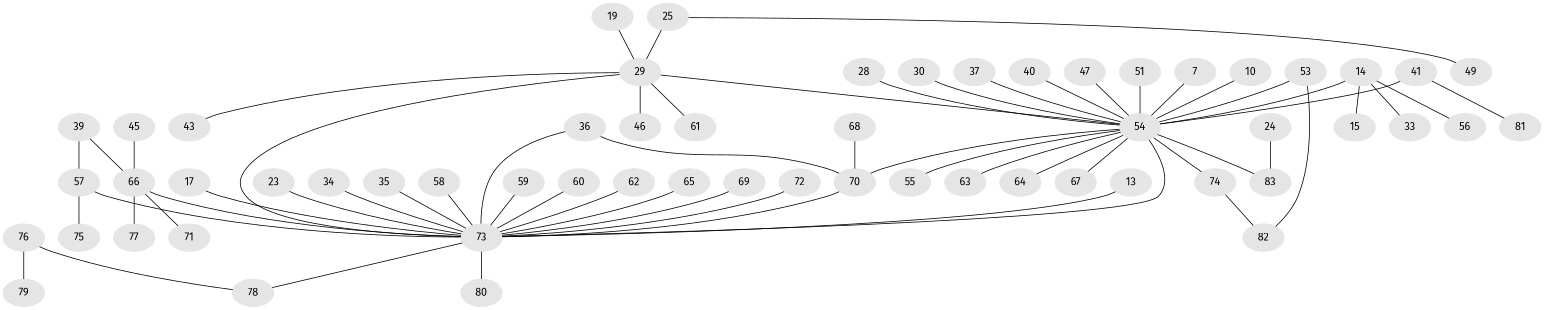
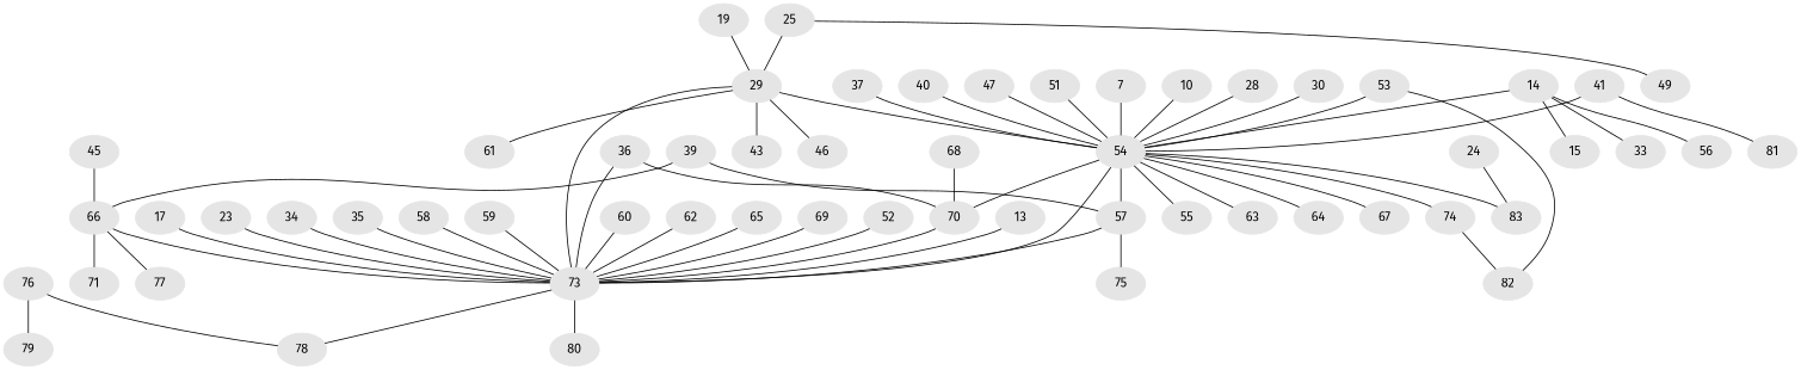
  graph {
    fontname="Fira Sans"
    node [color=gray90 fontname="Fira Sans" style=filled]
    edge [fontname="Fira Sans"]
    54 [super="+42+11+3"]
    73 [super="+38+50+6"]
    57 [super="+1"]
    55
    63
    64
    67
    70 [super="+16+5+8"]
    74
    83 [super="+4+48"]
    7
    10
    78 [super="+32+52"]
    80
    13
    14
    15
    33
    56
    17
    29 [super="+18"]
    43 [super="+21"]
    46
    61
    19
    23
    24
    25
    49
    28 [super="+26"]
    30
    34
    35
    36
    37
    39 [super="+12"]
    66 [super="+9+44+20"]
    75
    71
    77
    40
    41
    81
    45
    47
    51
    53 [super="+22"]
    82
    58
    59 [super="+27"]
    60
    62
    65
    68
    69
-   72
+   72 [label=52]
    76
    79
    54 -- 73 [weight=5]
+   54 -- 57 [weight=2]
    54 -- 55
    54 -- 63
    54 -- 64
    54 -- 67
    54 -- 70 [weight=5]
    54 -- 74
    54 -- 83 [weight=2]
    73 -- 78
    73 -- 80
    57 -- 73
    57 -- 75
    70 -- 73
    74 -- 82
    7 -- 54
    10 -- 54
    13 -- 73
    14 -- 54 [weight=2]
    14 -- 15
    14 -- 33
    14 -- 56
    17 -- 73
    29 -- 54
    29 -- 73 [weight=2]
    29 -- 43
    29 -- 46
    29 -- 61
    19 -- 29
    23 -- 73
    24 -- 83
    25 -- 29 [weight=2]
    25 -- 49
    28 -- 54
    30 -- 54
    34 -- 73
    35 -- 73
    36 -- 73
    36 -- 70 [weight=2]
    37 -- 54
    39 -- 57
    39 -- 66
    66 -- 73 [weight=4]
    66 -- 71
    66 -- 77
    40 -- 54
    41 -- 54
    41 -- 81
    45 -- 66
    47 -- 54
    51 -- 54
    53 -- 54 [weight=2]
    53 -- 82
    58 -- 73
    59 -- 73
    60 -- 73
    62 -- 73
    65 -- 73
    68 -- 70
    69 -- 73
    72 -- 73
    76 -- 78
    76 -- 79
  }
